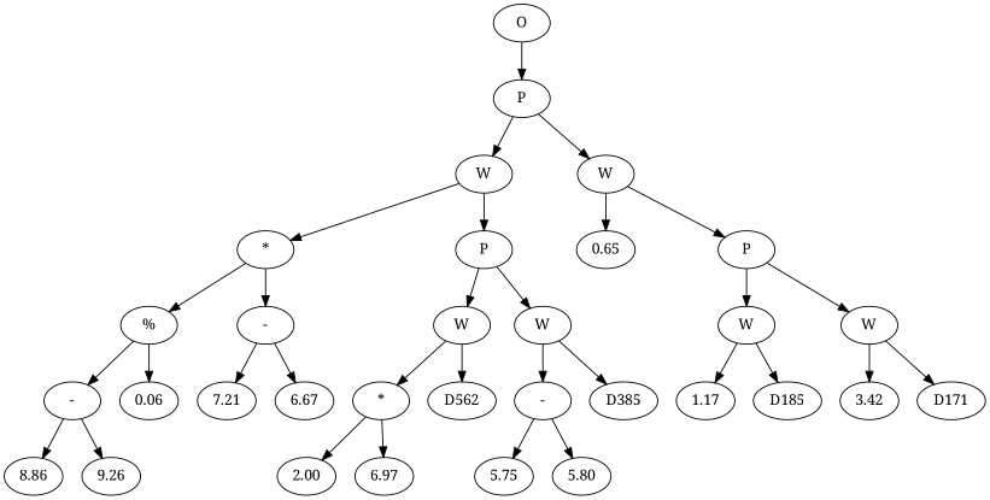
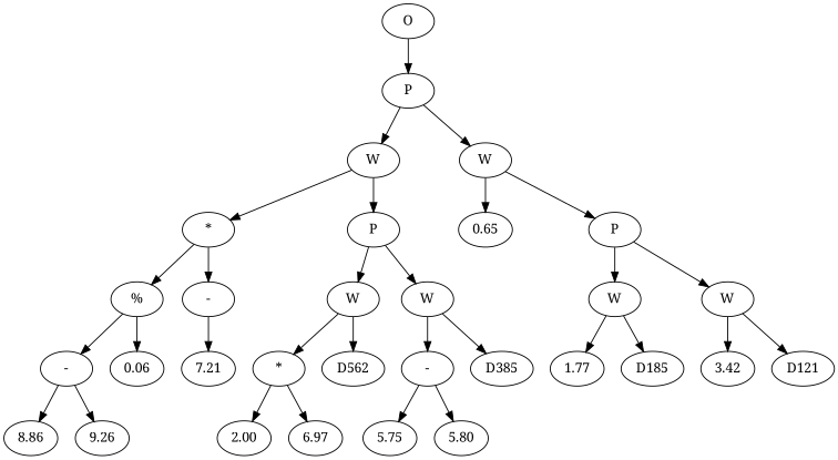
  digraph {
    fontname="Noto Serif"
    node [fontname="Noto Serif"]
    edge [fontname="Noto Serif"]
    n1 [label=O]
    n2 [label=P]
    n3 [label=W]
    n4 [label=W]
    n5 [label="*"]
    n6 [label=P]
    n7 [label=0.65]
    n8 [label=P]
    n9 [label="%"]
    n10 [label="-"]
    n11 [label=W]
    n12 [label=W]
    n13 [label="-"]
    n14 [label=0.06]
    n15 [label=7.21]
-   n16 [label=6.67]
    n17 [label=8.86]
    n18 [label=9.26]
    n19 [label="*"]
    n20 [label=D562]
    n21 [label="-"]
    n22 [label=D385]
    n23 [label=2.00]
    n24 [label=6.97]
    n25 [label=5.75]
    n26 [label=5.80]
    n27 [label=W]
    n28 [label=W]
-   n29 [label=1.17]
+   n29 [label=1.77]
    n30 [label=D185]
    n31 [label=3.42]
-   n32 [label=D171]
+   n32 [label=D121]
    n1 -> n2
    n2 -> n3
    n2 -> n4
    n3 -> n5
    n3 -> n6
    n4 -> n7
    n4 -> n8
    n5 -> n9
    n5 -> n10
    n6 -> n11
    n6 -> n12
    n8 -> n27
    n8 -> n28
    n9 -> n13
    n9 -> n14
    n10 -> n15
-   n10 -> n16
    n11 -> n19
    n11 -> n20
    n12 -> n21
    n12 -> n22
    n13 -> n17
    n13 -> n18
    n19 -> n23
    n19 -> n24
    n21 -> n25
    n21 -> n26
    n27 -> n29
    n27 -> n30
    n28 -> n31
    n28 -> n32
  }
